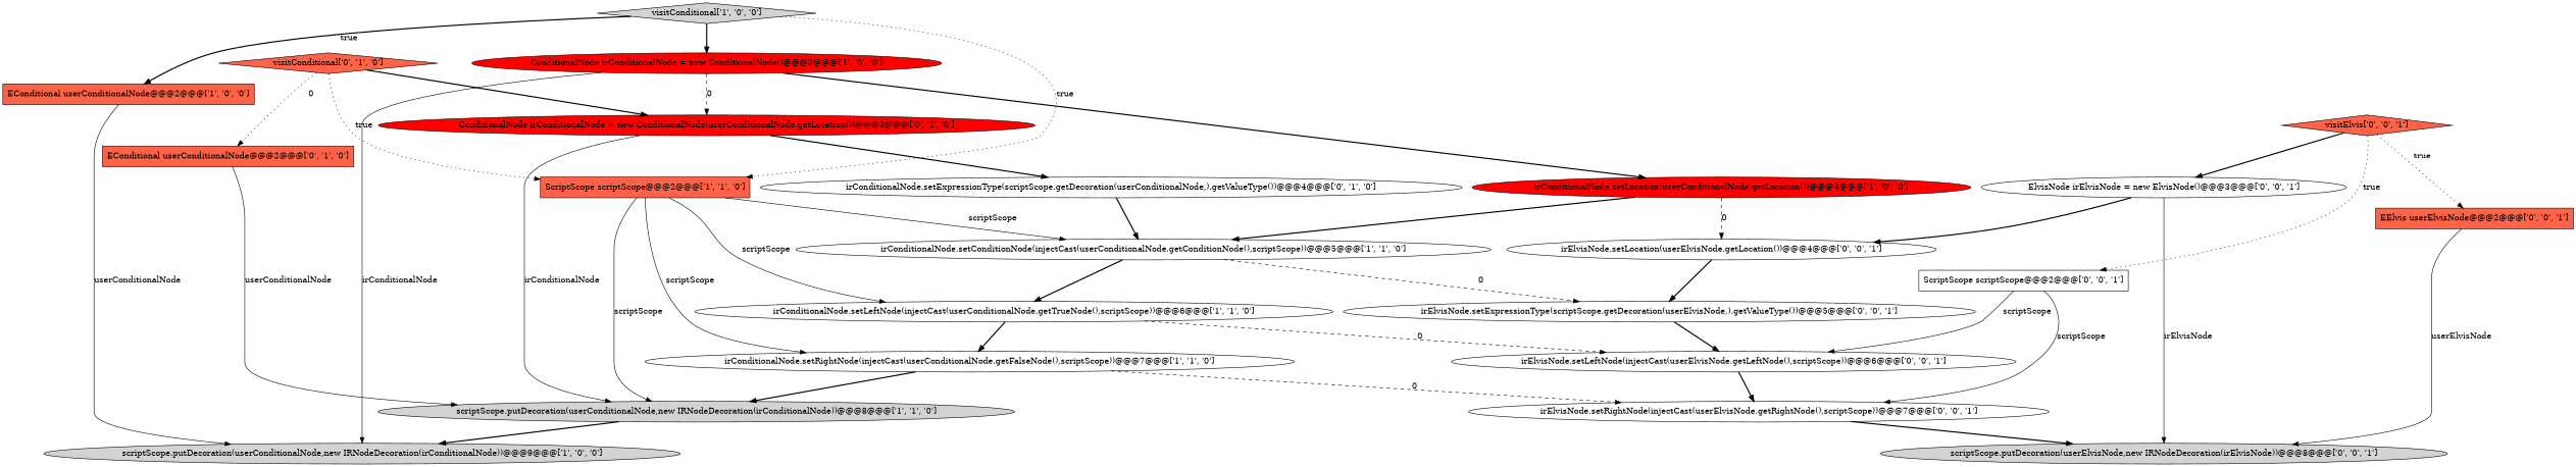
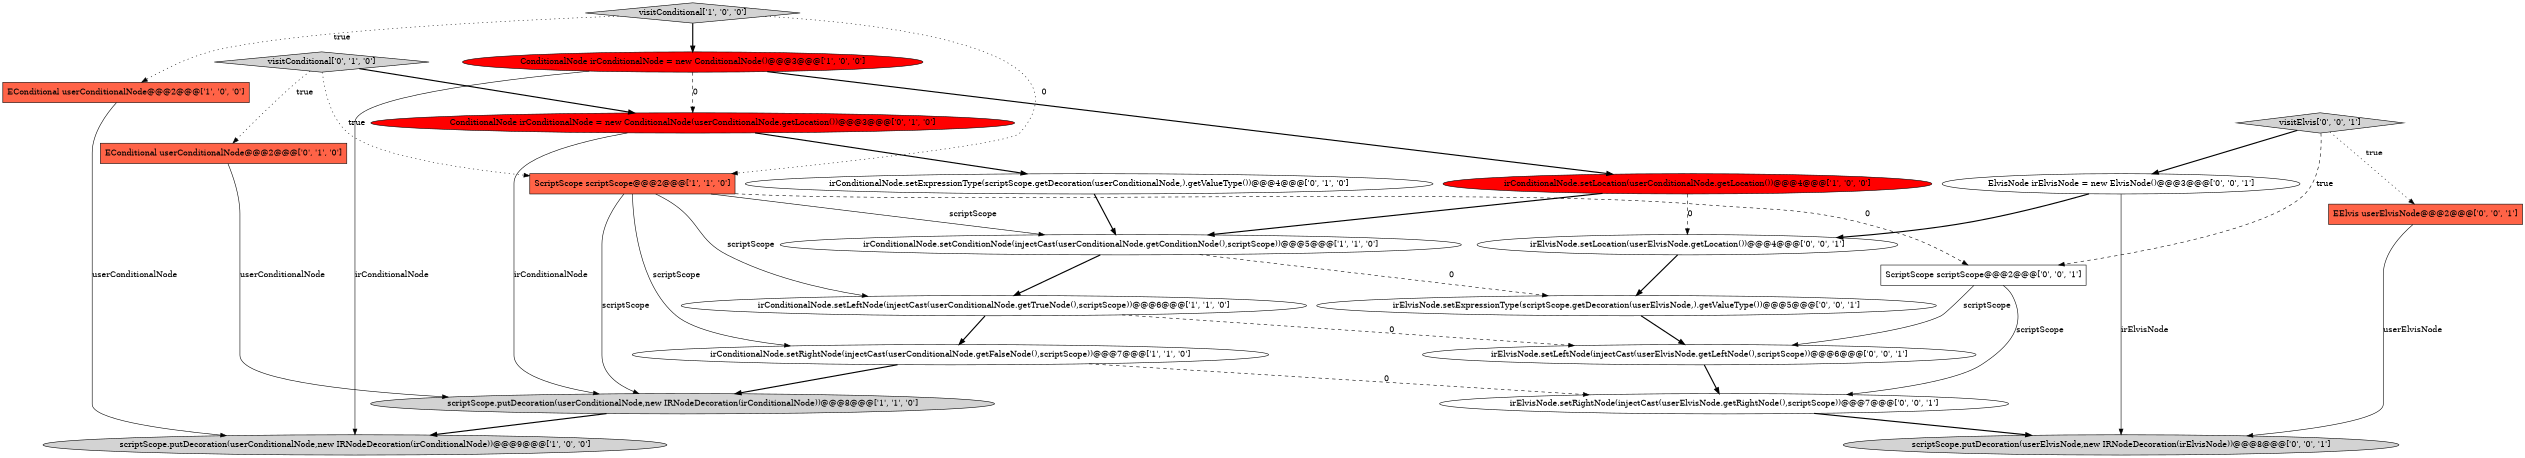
  digraph {
    node [fillcolor=white shape=ellipse style=filled]
    edge [style=bold]
    n1 [fillcolor=lightgray label="scriptScope.putDecoration(userConditionalNode,new IRNodeDecoration(irConditionalNode))@@@8@@@['1', '1', '0']"]
    n2 [fillcolor=lightgray label="scriptScope.putDecoration(userConditionalNode,new IRNodeDecoration(irConditionalNode))@@@9@@@['1', '0', '0']"]
    n3 [fillcolor=tomato label="EConditional userConditionalNode@@@2@@@['0', '1', '0']" shape=box]
    n4 [label="irElvisNode.setExpressionType(scriptScope.getDecoration(userElvisNode,).getValueType())@@@5@@@['0', '0', '1']"]
    n5 [label="irElvisNode.setLeftNode(injectCast(userElvisNode.getLeftNode(),scriptScope))@@@6@@@['0', '0', '1']"]
    n6 [label="irElvisNode.setRightNode(injectCast(userElvisNode.getRightNode(),scriptScope))@@@7@@@['0', '0', '1']"]
    n7 [label="irConditionalNode.setRightNode(injectCast(userConditionalNode.getFalseNode(),scriptScope))@@@7@@@['1', '1', '0']"]
    n8 [fillcolor=lightgray label="scriptScope.putDecoration(userElvisNode,new IRNodeDecoration(irElvisNode))@@@8@@@['0', '0', '1']"]
    n9 [label="irElvisNode.setLocation(userElvisNode.getLocation())@@@4@@@['0', '0', '1']"]
    n10 [fillcolor=red label="irConditionalNode.setLocation(userConditionalNode.getLocation())@@@4@@@['1', '0', '0']"]
    n11 [label="irConditionalNode.setConditionNode(injectCast(userConditionalNode.getConditionNode(),scriptScope))@@@5@@@['1', '1', '0']"]
    n12 [label="irConditionalNode.setLeftNode(injectCast(userConditionalNode.getTrueNode(),scriptScope))@@@6@@@['1', '1', '0']"]
    n13 [fillcolor=red label="ConditionalNode irConditionalNode = new ConditionalNode(userConditionalNode.getLocation())@@@3@@@['0', '1', '0']"]
    n14 [label="irConditionalNode.setExpressionType(scriptScope.getDecoration(userConditionalNode,).getValueType())@@@4@@@['0', '1', '0']"]
    n15 [fillcolor=tomato label="ScriptScope scriptScope@@@2@@@['1', '1', '0']" shape=box]
    n16 [label="ScriptScope scriptScope@@@2@@@['0', '0', '1']" shape=box]
-   n17 [fillcolor=tomato label="visitElvis['0', '0', '1']" shape=diamond]
+   n17 [fillcolor=lightgray label="visitElvis['0', '0', '1']" shape=diamond]
    n18 [fillcolor=tomato label="EElvis userElvisNode@@@2@@@['0', '0', '1']" shape=box]
    n19 [label="ElvisNode irElvisNode = new ElvisNode()@@@3@@@['0', '0', '1']"]
-   n20 [fillcolor=tomato label="visitConditional['0', '1', '0']" shape=diamond]
+   n20 [fillcolor=lightgray label="visitConditional['0', '1', '0']" shape=diamond]
    n21 [fillcolor=red label="ConditionalNode irConditionalNode = new ConditionalNode()@@@3@@@['1', '0', '0']"]
    n22 [fillcolor=lightgray label="visitConditional['1', '0', '0']" shape=diamond]
    n23 [fillcolor=tomato label="EConditional userConditionalNode@@@2@@@['1', '0', '0']" shape=box]
    n1 -> n2
    n3 -> n1 [label=userConditionalNode style=solid]
    n4 -> n5
    n5 -> n6
    n6 -> n8
    n7 -> n1
    n7 -> n6 [label=0 style=dashed]
    n9 -> n4
    n10 -> n9 [label=0 style=dashed]
    n10 -> n11
    n11 -> n4 [label=0 style=dashed]
    n11 -> n12
    n12 -> n5 [label=0 style=dashed]
    n12 -> n7
    n13 -> n1 [label=irConditionalNode style=solid]
    n13 -> n14
    n14 -> n11
    n15 -> n1 [label=scriptScope style=solid]
    n15 -> n7 [label=scriptScope style=solid]
    n15 -> n11 [label=scriptScope style=solid]
    n15 -> n12 [label=scriptScope style=solid]
+   n15 -> n16 [label=0 style=dashed]
    n16 -> n5 [label=scriptScope style=solid]
    n16 -> n6 [label=scriptScope style=solid]
-   n17 -> n16 [label=true style=dotted]
+   n17 -> n16 [label=true style=dashed]
    n17 -> n18 [label=true style=dotted]
    n17 -> n19
    n18 -> n8 [label=userElvisNode style=solid]
    n19 -> n8 [label=irElvisNode style=solid]
    n19 -> n9
-   n20 -> n3 [label=0 style=dotted]
+   n20 -> n3 [label=true style=dotted]
    n20 -> n13
    n20 -> n15 [label=true style=dotted]
    n21 -> n2 [label=irConditionalNode style=solid]
    n21 -> n10
    n21 -> n13 [label=0 style=dashed]
-   n22 -> n15 [label=true style=dotted]
+   n22 -> n15 [label=0 style=dotted]
    n22 -> n21
-   n22 -> n23 [label=true]
+   n22 -> n23 [label=true style=dotted]
    n23 -> n2 [label=userConditionalNode style=solid]
  }
